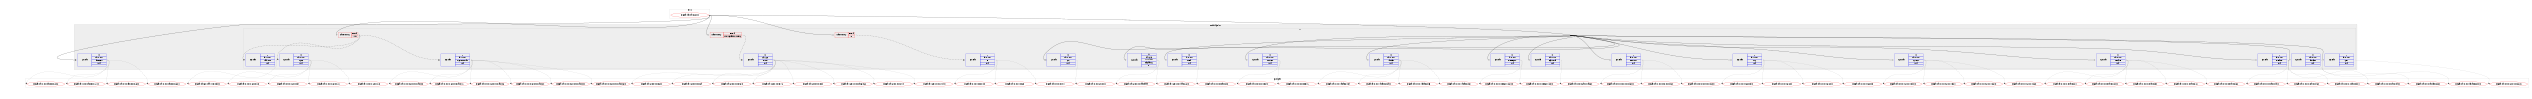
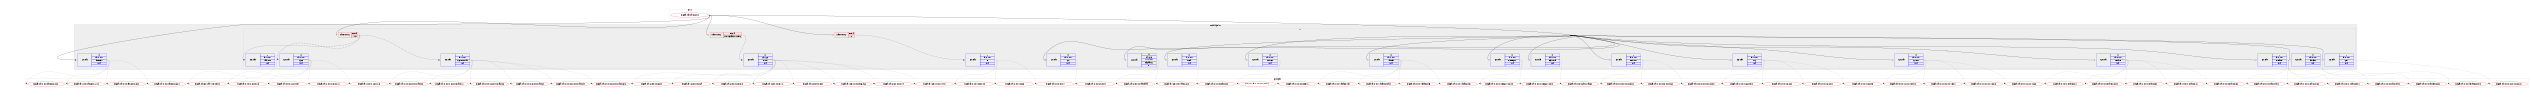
  digraph {
    compound=true
    concentrate=true
    fontname=Helvetica
    fontsize=10
    newrank=true
    rankdir=TB
    ranksep=1.5
    node [color=red fontname=Helvetica fontsize=10]
    edge [arrowhead=vee headport=w style=dotted tailport=e weight=100]
    n1 [label="portage://net-im/err-5.2.0-r1" width=4]
    n2 [color=blue label=<<TABLE BORDER="0" CELLBORDER="1" CELLSPACING="0" CELLPADDING="4" WIDTH="220"><TR><TD ROWSPAN="6" CELLPADDING="30">pack_dep</TD></TR><TR><TD WIDTH="110">no</TD></TR><TR><TD>dev-python</TD></TR><TR><TD>setuptools</TD></TR><TR><TD>none</TD></TR><TR><TD></TD></TR></TABLE>> shape=none]
    n3 [color=blue label=<<TABLE BORDER="0" CELLBORDER="1" CELLSPACING="0" CELLPADDING="4" WIDTH="220"><TR><TD ROWSPAN="6" CELLPADDING="30">pack_dep</TD></TR><TR><TD WIDTH="110">no</TD></TR><TR><TD>dev-python</TD></TR><TR><TD>irc</TD></TR><TR><TD>none</TD></TR><TR><TD></TD></TR></TABLE>> shape=none]
    n4 [label=<<TABLE BORDER="0" CELLBORDER="1" CELLSPACING="0" CELLPADDING="4"><TR><TD ROWSPAN="3" CELLPADDING="10">use_conditional</TD></TR><TR><TD>positive</TD></TR><TR><TD>irc</TD></TR></TABLE>> shape=none]
    n5 [color=blue label=<<TABLE BORDER="0" CELLBORDER="1" CELLSPACING="0" CELLPADDING="4" WIDTH="220"><TR><TD ROWSPAN="6" CELLPADDING="30">pack_dep</TD></TR><TR><TD WIDTH="110">no</TD></TR><TR><TD>dev-lang</TD></TR><TR><TD>python</TD></TR><TR><TD>none</TD></TR><TR><TD></TD></TR></TABLE>> shape=none]
    n6 [label=<<TABLE BORDER="0" CELLBORDER="1" CELLSPACING="0" CELLPADDING="4"><TR><TD ROWSPAN="3" CELLPADDING="10">use_conditional</TD></TR><TR><TD>positive</TD></TR><TR><TD>python_targets_python3_6</TD></TR></TABLE>> shape=none]
    n7 [color=blue label=<<TABLE BORDER="0" CELLBORDER="1" CELLSPACING="0" CELLPADDING="4" WIDTH="220"><TR><TD ROWSPAN="6" CELLPADDING="30">pack_dep</TD></TR><TR><TD WIDTH="110">no</TD></TR><TR><TD>dev-python</TD></TR><TR><TD>pyasn1</TD></TR><TR><TD>none</TD></TR><TR><TD></TD></TR></TABLE>> shape=none]
    n8 [color=blue label=<<TABLE BORDER="0" CELLBORDER="1" CELLSPACING="0" CELLPADDING="4" WIDTH="220"><TR><TD ROWSPAN="6" CELLPADDING="30">pack_dep</TD></TR><TR><TD WIDTH="110">no</TD></TR><TR><TD>dev-python</TD></TR><TR><TD>pyasn1-modules</TD></TR><TR><TD>none</TD></TR><TR><TD></TD></TR></TABLE>> shape=none]
    n9 [color=blue label=<<TABLE BORDER="0" CELLBORDER="1" CELLSPACING="0" CELLPADDING="4" WIDTH="220"><TR><TD ROWSPAN="6" CELLPADDING="30">pack_dep</TD></TR><TR><TD WIDTH="110">no</TD></TR><TR><TD>dev-python</TD></TR><TR><TD>sleekxmpp</TD></TR><TR><TD>none</TD></TR><TR><TD></TD></TR></TABLE>> shape=none]
    n10 [label=<<TABLE BORDER="0" CELLBORDER="1" CELLSPACING="0" CELLPADDING="4"><TR><TD ROWSPAN="3" CELLPADDING="10">use_conditional</TD></TR><TR><TD>positive</TD></TR><TR><TD>xmpp</TD></TR></TABLE>> shape=none]
    n11 [color=blue label=<<TABLE BORDER="0" CELLBORDER="1" CELLSPACING="0" CELLPADDING="4" WIDTH="220"><TR><TD ROWSPAN="6" CELLPADDING="30">pack_dep</TD></TR><TR><TD WIDTH="110">no</TD></TR><TR><TD>dev-python</TD></TR><TR><TD>ansi</TD></TR><TR><TD>none</TD></TR><TR><TD></TD></TR></TABLE>> shape=none]
    n12 [color=blue label=<<TABLE BORDER="0" CELLBORDER="1" CELLSPACING="0" CELLPADDING="4" WIDTH="220"><TR><TD ROWSPAN="6" CELLPADDING="30">pack_dep</TD></TR><TR><TD WIDTH="110">no</TD></TR><TR><TD>dev-lang</TD></TR><TR><TD>python-exec</TD></TR><TR><TD>greaterequal</TD></TR><TR><TD>2</TD></TR></TABLE>> shape=none]
    n13 [color=blue label=<<TABLE BORDER="0" CELLBORDER="1" CELLSPACING="0" CELLPADDING="4" WIDTH="220"><TR><TD ROWSPAN="6" CELLPADDING="30">pack_dep</TD></TR><TR><TD WIDTH="110">no</TD></TR><TR><TD>dev-python</TD></TR><TR><TD>bottle</TD></TR><TR><TD>none</TD></TR><TR><TD></TD></TR></TABLE>> shape=none]
    n14 [color=blue label=<<TABLE BORDER="0" CELLBORDER="1" CELLSPACING="0" CELLPADDING="4" WIDTH="220"><TR><TD ROWSPAN="6" CELLPADDING="30">pack_dep</TD></TR><TR><TD WIDTH="110">no</TD></TR><TR><TD>dev-python</TD></TR><TR><TD>colorlog</TD></TR><TR><TD>none</TD></TR><TR><TD></TD></TR></TABLE>> shape=none]
    n15 [color=blue label=<<TABLE BORDER="0" CELLBORDER="1" CELLSPACING="0" CELLPADDING="4" WIDTH="220"><TR><TD ROWSPAN="6" CELLPADDING="30">pack_dep</TD></TR><TR><TD WIDTH="110">no</TD></TR><TR><TD>dev-python</TD></TR><TR><TD>webtest</TD></TR><TR><TD>none</TD></TR><TR><TD></TD></TR></TABLE>> shape=none]
    n16 [color=blue label=<<TABLE BORDER="0" CELLBORDER="1" CELLSPACING="0" CELLPADDING="4" WIDTH="220"><TR><TD ROWSPAN="6" CELLPADDING="30">pack_dep</TD></TR><TR><TD WIDTH="110">no</TD></TR><TR><TD>dev-python</TD></TR><TR><TD>cryptography</TD></TR><TR><TD>none</TD></TR><TR><TD></TD></TR></TABLE>> shape=none]
    n17 [color=blue label=<<TABLE BORDER="0" CELLBORDER="1" CELLSPACING="0" CELLPADDING="4" WIDTH="220"><TR><TD ROWSPAN="6" CELLPADDING="30">pack_dep</TD></TR><TR><TD WIDTH="110">no</TD></TR><TR><TD>dev-python</TD></TR><TR><TD>daemonize</TD></TR><TR><TD>none</TD></TR><TR><TD></TD></TR></TABLE>> shape=none]
    n18 [color=blue label=<<TABLE BORDER="0" CELLBORDER="1" CELLSPACING="0" CELLPADDING="4" WIDTH="220"><TR><TD ROWSPAN="6" CELLPADDING="30">pack_dep</TD></TR><TR><TD WIDTH="110">no</TD></TR><TR><TD>dev-python</TD></TR><TR><TD>dnspython</TD></TR><TR><TD>none</TD></TR><TR><TD></TD></TR></TABLE>> shape=none]
    n19 [color=blue label=<<TABLE BORDER="0" CELLBORDER="1" CELLSPACING="0" CELLPADDING="4" WIDTH="220"><TR><TD ROWSPAN="6" CELLPADDING="30">pack_dep</TD></TR><TR><TD WIDTH="110">no</TD></TR><TR><TD>dev-python</TD></TR><TR><TD>jinja</TD></TR><TR><TD>none</TD></TR><TR><TD></TD></TR></TABLE>> shape=none]
    n20 [color=blue label=<<TABLE BORDER="0" CELLBORDER="1" CELLSPACING="0" CELLPADDING="4" WIDTH="220"><TR><TD ROWSPAN="6" CELLPADDING="30">pack_dep</TD></TR><TR><TD WIDTH="110">no</TD></TR><TR><TD>dev-python</TD></TR><TR><TD>markdown</TD></TR><TR><TD>none</TD></TR><TR><TD></TD></TR></TABLE>> shape=none]
    n21 [color=blue label=<<TABLE BORDER="0" CELLBORDER="1" CELLSPACING="0" CELLPADDING="4" WIDTH="220"><TR><TD ROWSPAN="6" CELLPADDING="30">pack_dep</TD></TR><TR><TD WIDTH="110">no</TD></TR><TR><TD>dev-python</TD></TR><TR><TD>pygments</TD></TR><TR><TD>none</TD></TR><TR><TD></TD></TR></TABLE>> shape=none]
    n22 [color=blue label=<<TABLE BORDER="0" CELLBORDER="1" CELLSPACING="0" CELLPADDING="4" WIDTH="220"><TR><TD ROWSPAN="6" CELLPADDING="30">pack_dep</TD></TR><TR><TD WIDTH="110">no</TD></TR><TR><TD>dev-python</TD></TR><TR><TD>pyopenssl</TD></TR><TR><TD>none</TD></TR><TR><TD></TD></TR></TABLE>> shape=none]
    n23 [color=blue label=<<TABLE BORDER="0" CELLBORDER="1" CELLSPACING="0" CELLPADDING="4" WIDTH="220"><TR><TD ROWSPAN="6" CELLPADDING="30">pack_dep</TD></TR><TR><TD WIDTH="110">no</TD></TR><TR><TD>dev-python</TD></TR><TR><TD>requests</TD></TR><TR><TD>none</TD></TR><TR><TD></TD></TR></TABLE>> shape=none]
    n24 [color=blue label=<<TABLE BORDER="0" CELLBORDER="1" CELLSPACING="0" CELLPADDING="4" WIDTH="220"><TR><TD ROWSPAN="6" CELLPADDING="30">pack_dep</TD></TR><TR><TD WIDTH="110">no</TD></TR><TR><TD>dev-python</TD></TR><TR><TD>yapsy</TD></TR><TR><TD>none</TD></TR><TR><TD></TD></TR></TABLE>> shape=none]
    n25 [label="portage://dev-python/setuptools-45.2.0" width=4]
    n26 [label="portage://dev-python/setuptools-45.1.0" width=4]
    n27 [label="portage://dev-python/setuptools-44.0.0" width=4]
    n28 [label="portage://dev-python/setuptools-42.0.2" width=4]
    n29 [label="portage://dev-python/irc-18.0.0-r1" width=4]
    n30 [label="portage://dev-python/irc-17.1" width=4]
    n31 [label="portage://dev-python/irc-16.3" width=4]
    n32 [label="portage://dev-lang/python-3.9.0_alpha2" width=4]
    n33 [label="portage://dev-lang/python-3.8.1" width=4]
    n34 [label="portage://dev-lang/python-3.7.6" width=4]
    n35 [label="portage://dev-lang/python-3.7.5-r1" width=4]
    n36 [label="portage://dev-lang/python-3.6.9" width=4]
    n37 [label="portage://dev-lang/python-3.6.10" width=4]
    n38 [label="portage://dev-lang/python-2.7.17-r1" width=4]
    n39 [label="portage://dev-lang/python-2.7.17" width=4]
    n40 [label="portage://dev-python/pyasn1-0.4.3" width=4]
    n41 [label="portage://dev-python/pyasn1-0.4.2" width=4]
    n42 [label="portage://dev-python/pyasn1-0.3.7" width=4]
    n43 [label="portage://dev-python/pyasn1-0.2.3" width=4]
    n44 [label="portage://dev-python/pyasn1-modules-0.2.1" width=4]
    n45 [label="portage://dev-python/pyasn1-modules-0.1.5" width=4]
    n46 [label="portage://dev-python/pyasn1-modules-0.1.4" width=4]
    n47 [label="portage://dev-python/pyasn1-modules-0.0.8" width=4]
    n48 [label="portage://dev-python/pyasn1-modules-0.0.5-r1" width=4]
    n49 [label="portage://dev-python/pyasn1-modules-0.0.10" width=4]
    n50 [label="portage://dev-pack/sleekxmpp-1.3.1-r1" width=4]
    n51 [label="portage://dev-lang/python-exec-9999" width=4]
    n52 [label="portage://dev-lang/python-exec-2.4.6-r1" width=4]
    n53 [label="portage://dev-python/ansi-0.1.3" width=4]
    n54 [label="portage://dev-python/bottle-0.12.18" width=4]
    n55 [label="portage://dev-python/colorlog-3.1.4" width=4]
-   n56 [label="portage://dev-python/colorlog-2.7.0" width=4]
+   n56 [label="dnspython://dev-python/colorlog-2.7.0" width=4]
    n57 [label="portage://dev-python/cryptography-2.8-r1" width=4]
    n58 [label="portage://dev-python/cryptography-2.6.1-r1" width=4]
    n59 [label="portage://dev-python/daemonize-2.5.0" width=4]
    n60 [label="portage://dev-python/dnspython-1.16.0-r1" width=4]
    n61 [label="portage://dev-python/dnspython-1.16.0" width=4]
    n62 [label="portage://dev-python/dnspython-1.15.0-r1" width=4]
    n63 [label="portage://dev-python/jinja-2.8.1" width=4]
    n64 [label="portage://dev-python/jinja-2.10.3-r1" width=4]
    n65 [label="portage://dev-python/jinja-2.10.3" width=4]
    n66 [label="portage://dev-python/jinja-2.10.1" width=4]
    n67 [label="portage://dev-python/markdown-3.2.1" width=4]
    n68 [label="portage://dev-python/markdown-3.1.1-r1" width=4]
    n69 [label="portage://dev-python/markdown-2.6.8" width=4]
    n70 [label="portage://dev-python/markdown-2.6.11" width=4]
    n71 [label="portage://dev-python/pygments-2.5.2" width=4]
    n72 [label="portage://dev-python/pygments-2.4.2" width=4]
    n73 [label="portage://dev-python/pygments-2.3.1" width=4]
    n74 [label="portage://dev-python/pygments-2.2.0-r1" width=4]
    n75 [label="portage://dev-python/pygments-2.2.0" width=4]
    n76 [label="portage://dev-python/pyopenssl-19.1.0" width=4]
    n77 [label="portage://dev-python/pyopenssl-19.0.0" width=4]
    n78 [label="portage://dev-python/pyopenssl-18.0.0" width=4]
    n79 [label="portage://dev-python/pyopenssl-17.5.0" width=4]
    n80 [label="portage://dev-python/requests-2.22.0" width=4]
    n81 [label="portage://dev-python/requests-2.21.0-r1" width=4]
    n82 [label="portage://dev-python/webtest-2.0.33" width=4]
    n83 [label="portage://dev-python/webtest-2.0.29-r1" width=4]
    n84 [label="portage://dev-python/webtest-2.0.29" width=4]
    n85 [label="portage://dev-python/webtest-2.0.21" width=4]
    n86 [label="portage://dev-python/yapsy-1.11.224-r2" width=4]
    subgraph cluster_1 {
      color=gray
      label=<<i>ebuild</i>>
      rank=same
      n1
    }
    subgraph cluster_2 {
      color=gray
      label=<<i>dependencies</i>>
      subgraph cluster_3 {
        color=gray
        fillcolor="#eeeeee"
        label=<<i>compile</i>>
        style=filled
        subgraph sub_4 {
          color=gray
          fillcolor="#eeeeee"
          label=<<i>compile</i>>
          style=filled
          n2
        }
      }
      subgraph cluster_5 {
        color=gray
        fillcolor="#eeeeee"
        label=<<i>compile and run</i>>
        style=filled
      }
      subgraph cluster_6 {
        color=gray
        fillcolor="#eeeeee"
        label=<<i>run</i>>
        style=filled
        subgraph sub_7 {
          color=gray
          fillcolor="#eeeeee"
          label=<<i>run</i>>
          style=filled
          n4
          subgraph sub_8 {
            color=gray
            fillcolor="#eeeeee"
            label=<<i>run</i>>
            style=filled
            n3
          }
        }
        subgraph sub_9 {
          color=gray
          fillcolor="#eeeeee"
          label=<<i>run</i>>
          style=filled
          n6
          subgraph sub_10 {
            color=gray
            fillcolor="#eeeeee"
            label=<<i>run</i>>
            style=filled
            n5
          }
        }
        subgraph sub_11 {
          color=gray
          fillcolor="#eeeeee"
          label=<<i>run</i>>
          style=filled
          n10
          subgraph sub_12 {
            color=gray
            fillcolor="#eeeeee"
            label=<<i>run</i>>
            style=filled
            n7
          }
          subgraph sub_13 {
            color=gray
            fillcolor="#eeeeee"
            label=<<i>run</i>>
            style=filled
            n8
          }
          subgraph sub_14 {
            color=gray
            fillcolor="#eeeeee"
            label=<<i>run</i>>
            style=filled
            n9
          }
        }
        subgraph sub_15 {
          color=gray
          fillcolor="#eeeeee"
          label=<<i>run</i>>
          style=filled
          n11
        }
        subgraph sub_16 {
          color=gray
          fillcolor="#eeeeee"
          label=<<i>run</i>>
          style=filled
          n12
        }
        subgraph sub_17 {
          color=gray
          fillcolor="#eeeeee"
          label=<<i>run</i>>
          style=filled
          n13
        }
        subgraph sub_18 {
          color=gray
          fillcolor="#eeeeee"
          label=<<i>run</i>>
          style=filled
          n14
        }
        subgraph sub_19 {
          color=gray
          fillcolor="#eeeeee"
          label=<<i>run</i>>
          style=filled
          n15
        }
        subgraph sub_20 {
          color=gray
          fillcolor="#eeeeee"
          label=<<i>run</i>>
          style=filled
          n16
        }
        subgraph sub_21 {
          color=gray
          fillcolor="#eeeeee"
          label=<<i>run</i>>
          style=filled
          n17
        }
        subgraph sub_22 {
          color=gray
          fillcolor="#eeeeee"
          label=<<i>run</i>>
          style=filled
          n18
        }
        subgraph sub_23 {
          color=gray
          fillcolor="#eeeeee"
          label=<<i>run</i>>
          style=filled
          n19
        }
        subgraph sub_24 {
          color=gray
          fillcolor="#eeeeee"
          label=<<i>run</i>>
          style=filled
          n20
        }
        subgraph sub_25 {
          color=gray
          fillcolor="#eeeeee"
          label=<<i>run</i>>
          style=filled
          n21
        }
        subgraph sub_26 {
          color=gray
          fillcolor="#eeeeee"
          label=<<i>run</i>>
          style=filled
          n22
        }
        subgraph sub_27 {
          color=gray
          fillcolor="#eeeeee"
          label=<<i>run</i>>
          style=filled
          n23
        }
        subgraph sub_28 {
          color=gray
          fillcolor="#eeeeee"
          label=<<i>run</i>>
          style=filled
          n24
        }
      }
    }
    subgraph cluster_29 {
      color=gray
      label=<<i>candidates</i>>
      rank=same
      subgraph sub_30 {
        color=black
        label=<<i>candidates</i>>
        nodesep=1
        rank=same
        n25
        n26
        n27
        n28
      }
      subgraph sub_31 {
        color=black
        label=<<i>candidates</i>>
        nodesep=1
        rank=same
        n29
        n30
        n31
      }
      subgraph sub_32 {
        color=black
        label=<<i>candidates</i>>
        nodesep=1
        rank=same
        n32
        n33
        n34
        n35
        n36
        n37
        n38
        n39
      }
      subgraph sub_33 {
        color=black
        label=<<i>candidates</i>>
        nodesep=1
        rank=same
        n40
        n41
        n42
        n43
      }
      subgraph sub_34 {
        color=black
        label=<<i>candidates</i>>
        nodesep=1
        rank=same
        n44
        n45
        n46
        n47
        n48
        n49
      }
      subgraph sub_35 {
        color=black
        label=<<i>candidates</i>>
        nodesep=1
        rank=same
        n50
      }
      subgraph sub_36 {
        color=black
        label=<<i>candidates</i>>
        nodesep=1
        rank=same
        n51
        n52
      }
      subgraph sub_37 {
        color=black
        label=<<i>candidates</i>>
        nodesep=1
        rank=same
        n53
      }
      subgraph sub_38 {
        color=black
        label=<<i>candidates</i>>
        nodesep=1
        rank=same
        n54
      }
      subgraph sub_39 {
        color=black
        label=<<i>candidates</i>>
        nodesep=1
        rank=same
        n55
        n56
      }
      subgraph sub_40 {
        color=black
        label=<<i>candidates</i>>
        nodesep=1
        rank=same
        n57
        n58
      }
      subgraph sub_41 {
        color=black
        label=<<i>candidates</i>>
        nodesep=1
        rank=same
        n59
      }
      subgraph sub_42 {
        color=black
        label=<<i>candidates</i>>
        nodesep=1
        rank=same
        n60
        n61
        n62
      }
      subgraph sub_43 {
        color=black
        label=<<i>candidates</i>>
        nodesep=1
        rank=same
        n63
        n64
        n65
        n66
      }
      subgraph sub_44 {
        color=black
        label=<<i>candidates</i>>
        nodesep=1
        rank=same
        n67
        n68
        n69
        n70
      }
      subgraph sub_45 {
        color=black
        label=<<i>candidates</i>>
        nodesep=1
        rank=same
        n71
        n72
        n73
        n74
        n75
      }
      subgraph sub_46 {
        color=black
        label=<<i>candidates</i>>
        nodesep=1
        rank=same
        n76
        n77
        n78
        n79
      }
      subgraph sub_47 {
        color=black
        label=<<i>candidates</i>>
        nodesep=1
        rank=same
        n80
        n81
      }
      subgraph sub_48 {
        color=black
        label=<<i>candidates</i>>
        nodesep=1
        rank=same
        n82
        n83
        n84
        n85
      }
      subgraph sub_49 {
        color=black
        label=<<i>candidates</i>>
        nodesep=1
        rank=same
        n86
      }
    }
    n1 -> n2 [style=solid weight=20]
    n1 -> n4 [arrowhead=odot style=solid weight=20]
    n1 -> n6 [arrowhead=odot style=solid weight=20]
    n1 -> n10 [arrowhead=odot style=solid weight=20]
    n1 -> n11 [arrowhead=odot style=solid weight=20]
    n1 -> n12 [arrowhead=odot style=solid weight=20]
    n1 -> n13 [arrowhead=odot style=solid weight=20]
    n1 -> n14 [arrowhead=odot style=solid weight=20]
    n1 -> n15 [arrowhead=odot style=solid weight=20]
    n1 -> n16 [arrowhead=odot style=solid weight=20]
    n1 -> n17 [arrowhead=odot style=solid weight=20]
    n1 -> n18 [arrowhead=odot style=solid weight=20]
    n1 -> n19 [arrowhead=odot style=solid weight=20]
    n1 -> n20 [arrowhead=odot style=solid weight=20]
    n1 -> n21 [arrowhead=odot style=solid weight=20]
    n1 -> n22 [arrowhead=odot style=solid weight=20]
    n1 -> n23 [arrowhead=odot style=solid weight=20]
    n1 -> n24 [arrowhead=odot style=solid weight=20]
    n2 -> n25
    n2 -> n26
    n2 -> n27
    n2 -> n28
    n3 -> n29
    n3 -> n30
    n3 -> n31
    n4 -> n3 [style=dashed weight=20]
    n5 -> n32
    n5 -> n33
    n5 -> n34
    n5 -> n35
    n5 -> n36
    n5 -> n37
    n5 -> n38
    n5 -> n39
    n6 -> n5 [style=dashed weight=20]
    n7 -> n40
    n7 -> n41
    n7 -> n42
    n7 -> n43
    n8 -> n44
    n8 -> n45
    n8 -> n46
    n8 -> n47
    n8 -> n48
    n8 -> n49
    n9 -> n50
    n10 -> n7 [style=dashed weight=20]
    n10 -> n8 [style=dashed weight=20]
    n10 -> n9 [style=dashed weight=20]
    n11 -> n53
    n12 -> n51
    n12 -> n52
    n13 -> n54
    n14 -> n55
    n14 -> n56
    n15 -> n82
    n15 -> n83
    n15 -> n84
    n15 -> n85
    n16 -> n57
    n16 -> n58
    n17 -> n59
    n18 -> n60
    n18 -> n61
    n18 -> n62
    n19 -> n63
    n19 -> n64
    n19 -> n65
    n19 -> n66
    n20 -> n67
    n20 -> n68
    n20 -> n69
    n20 -> n70
    n21 -> n71
    n21 -> n72
    n21 -> n73
    n21 -> n74
    n21 -> n75
    n22 -> n76
    n22 -> n77
    n22 -> n78
    n22 -> n79
    n23 -> n80
    n23 -> n81
    n24 -> n86
  }
